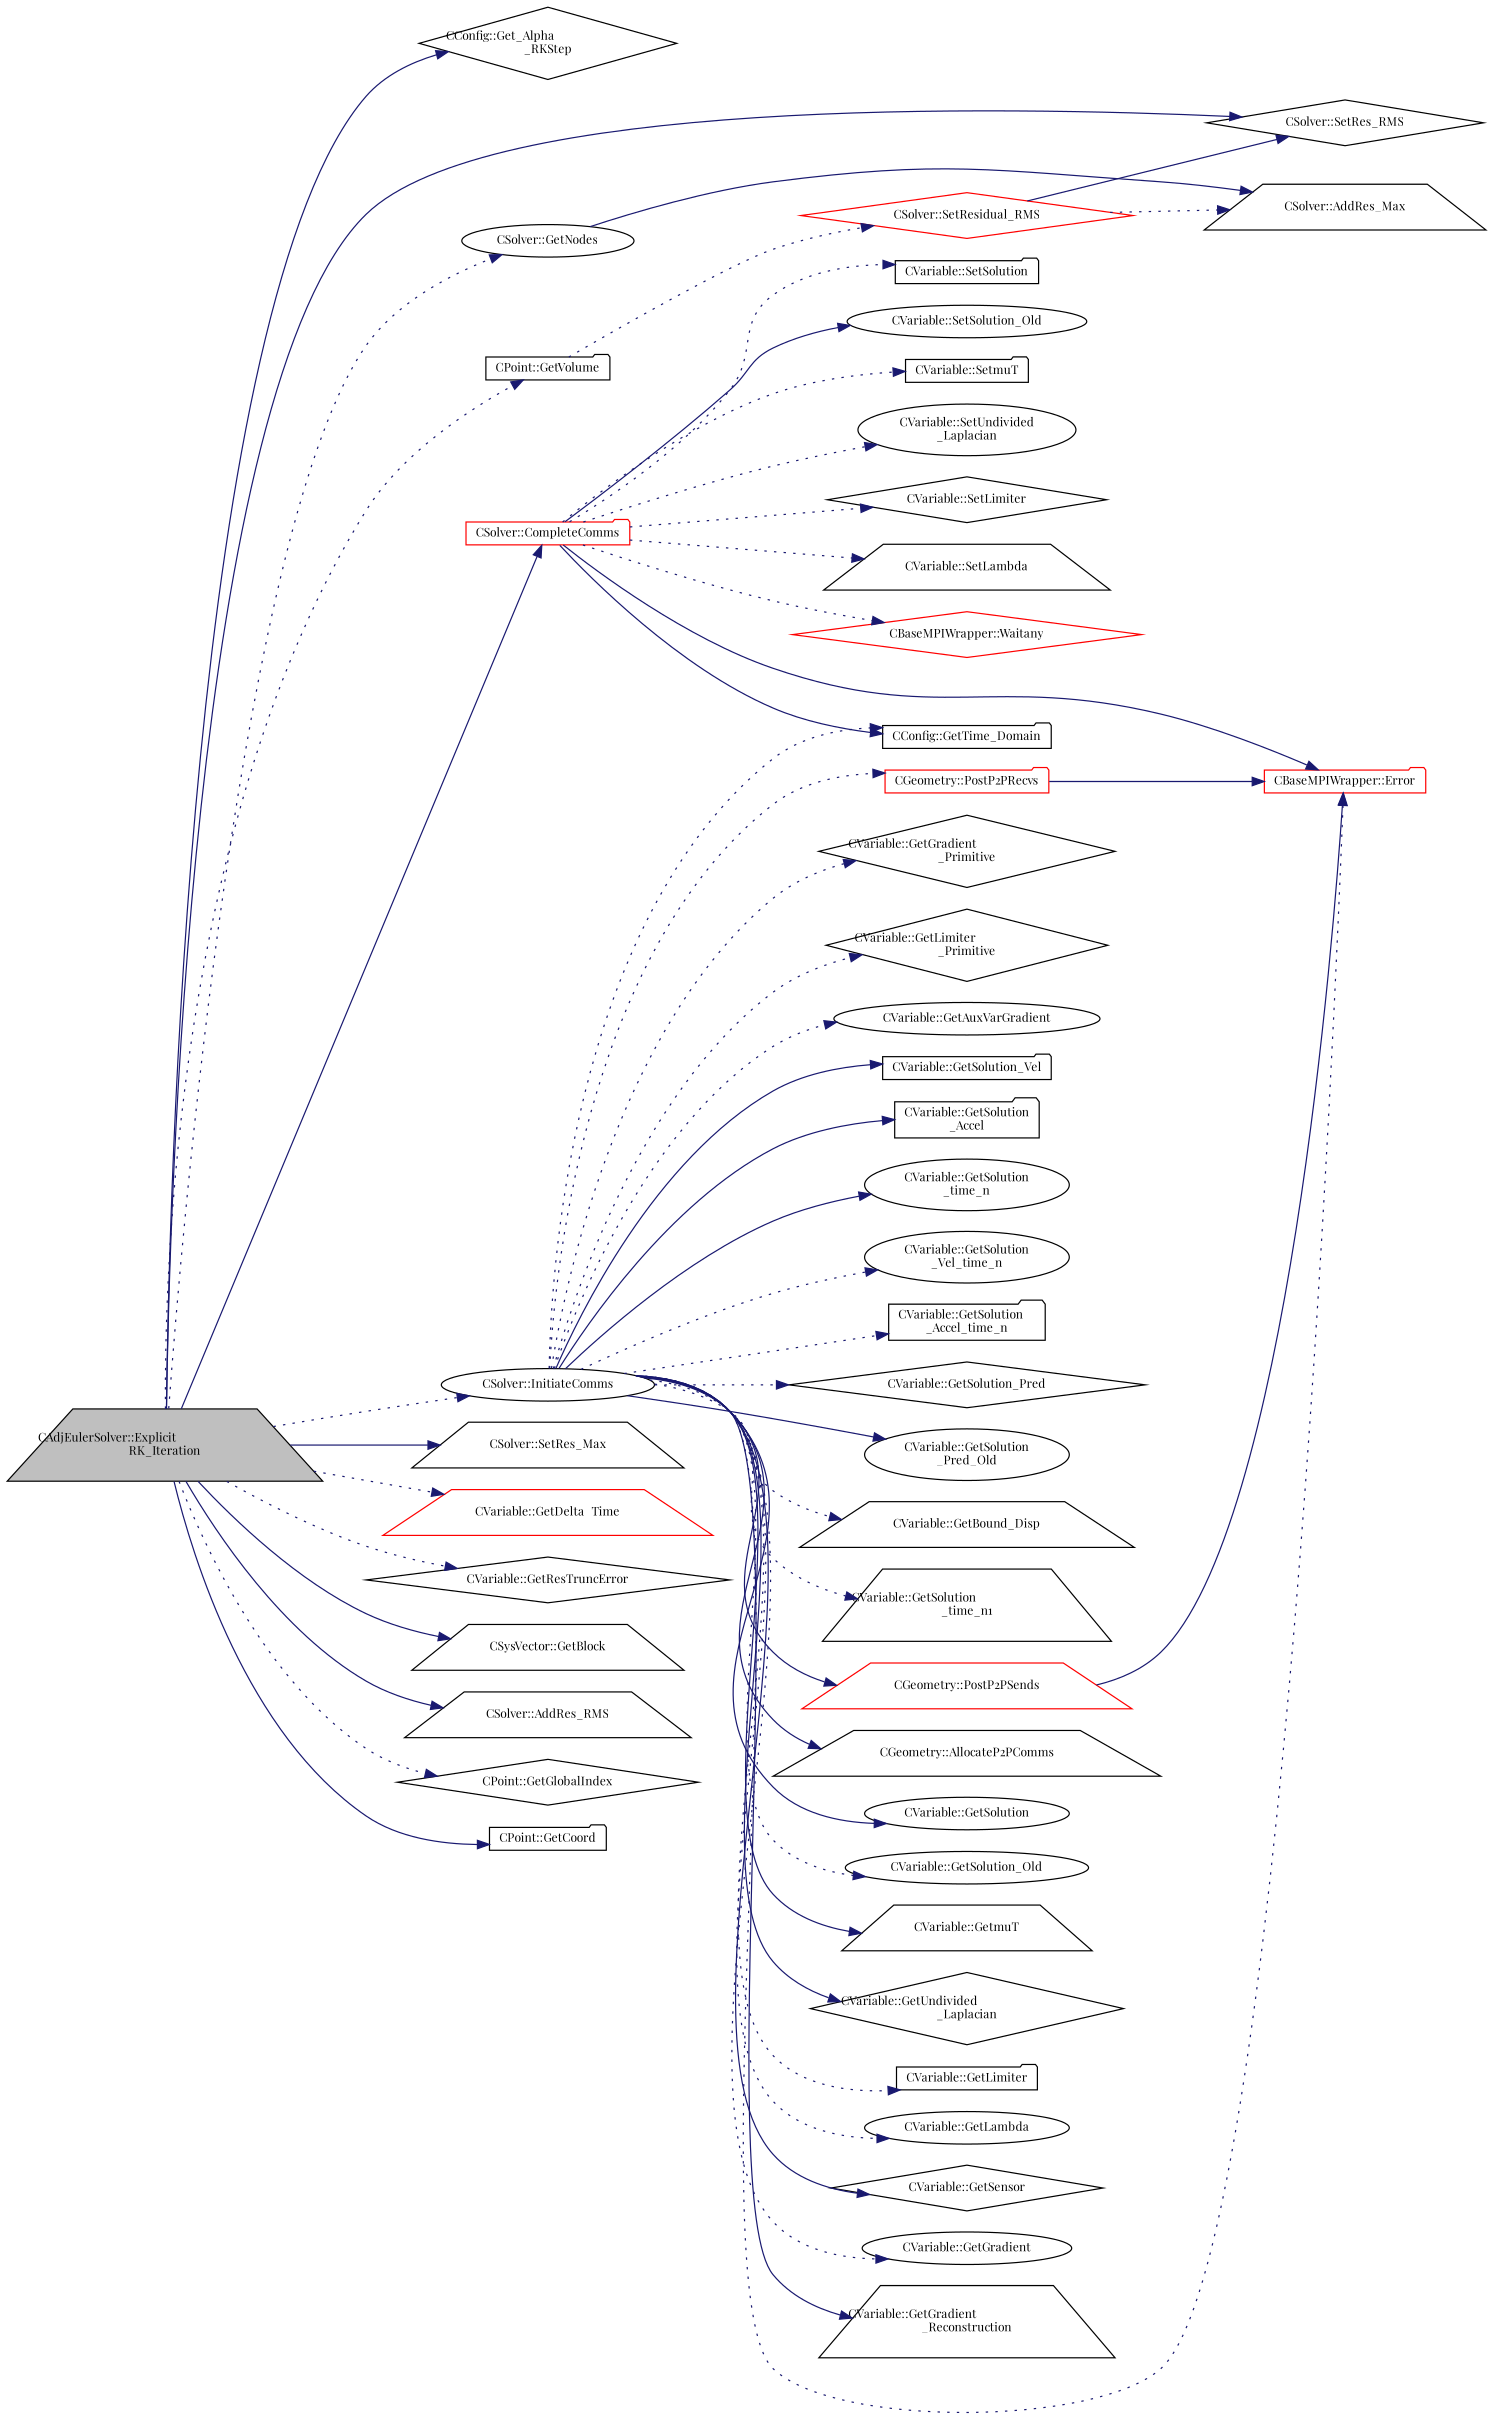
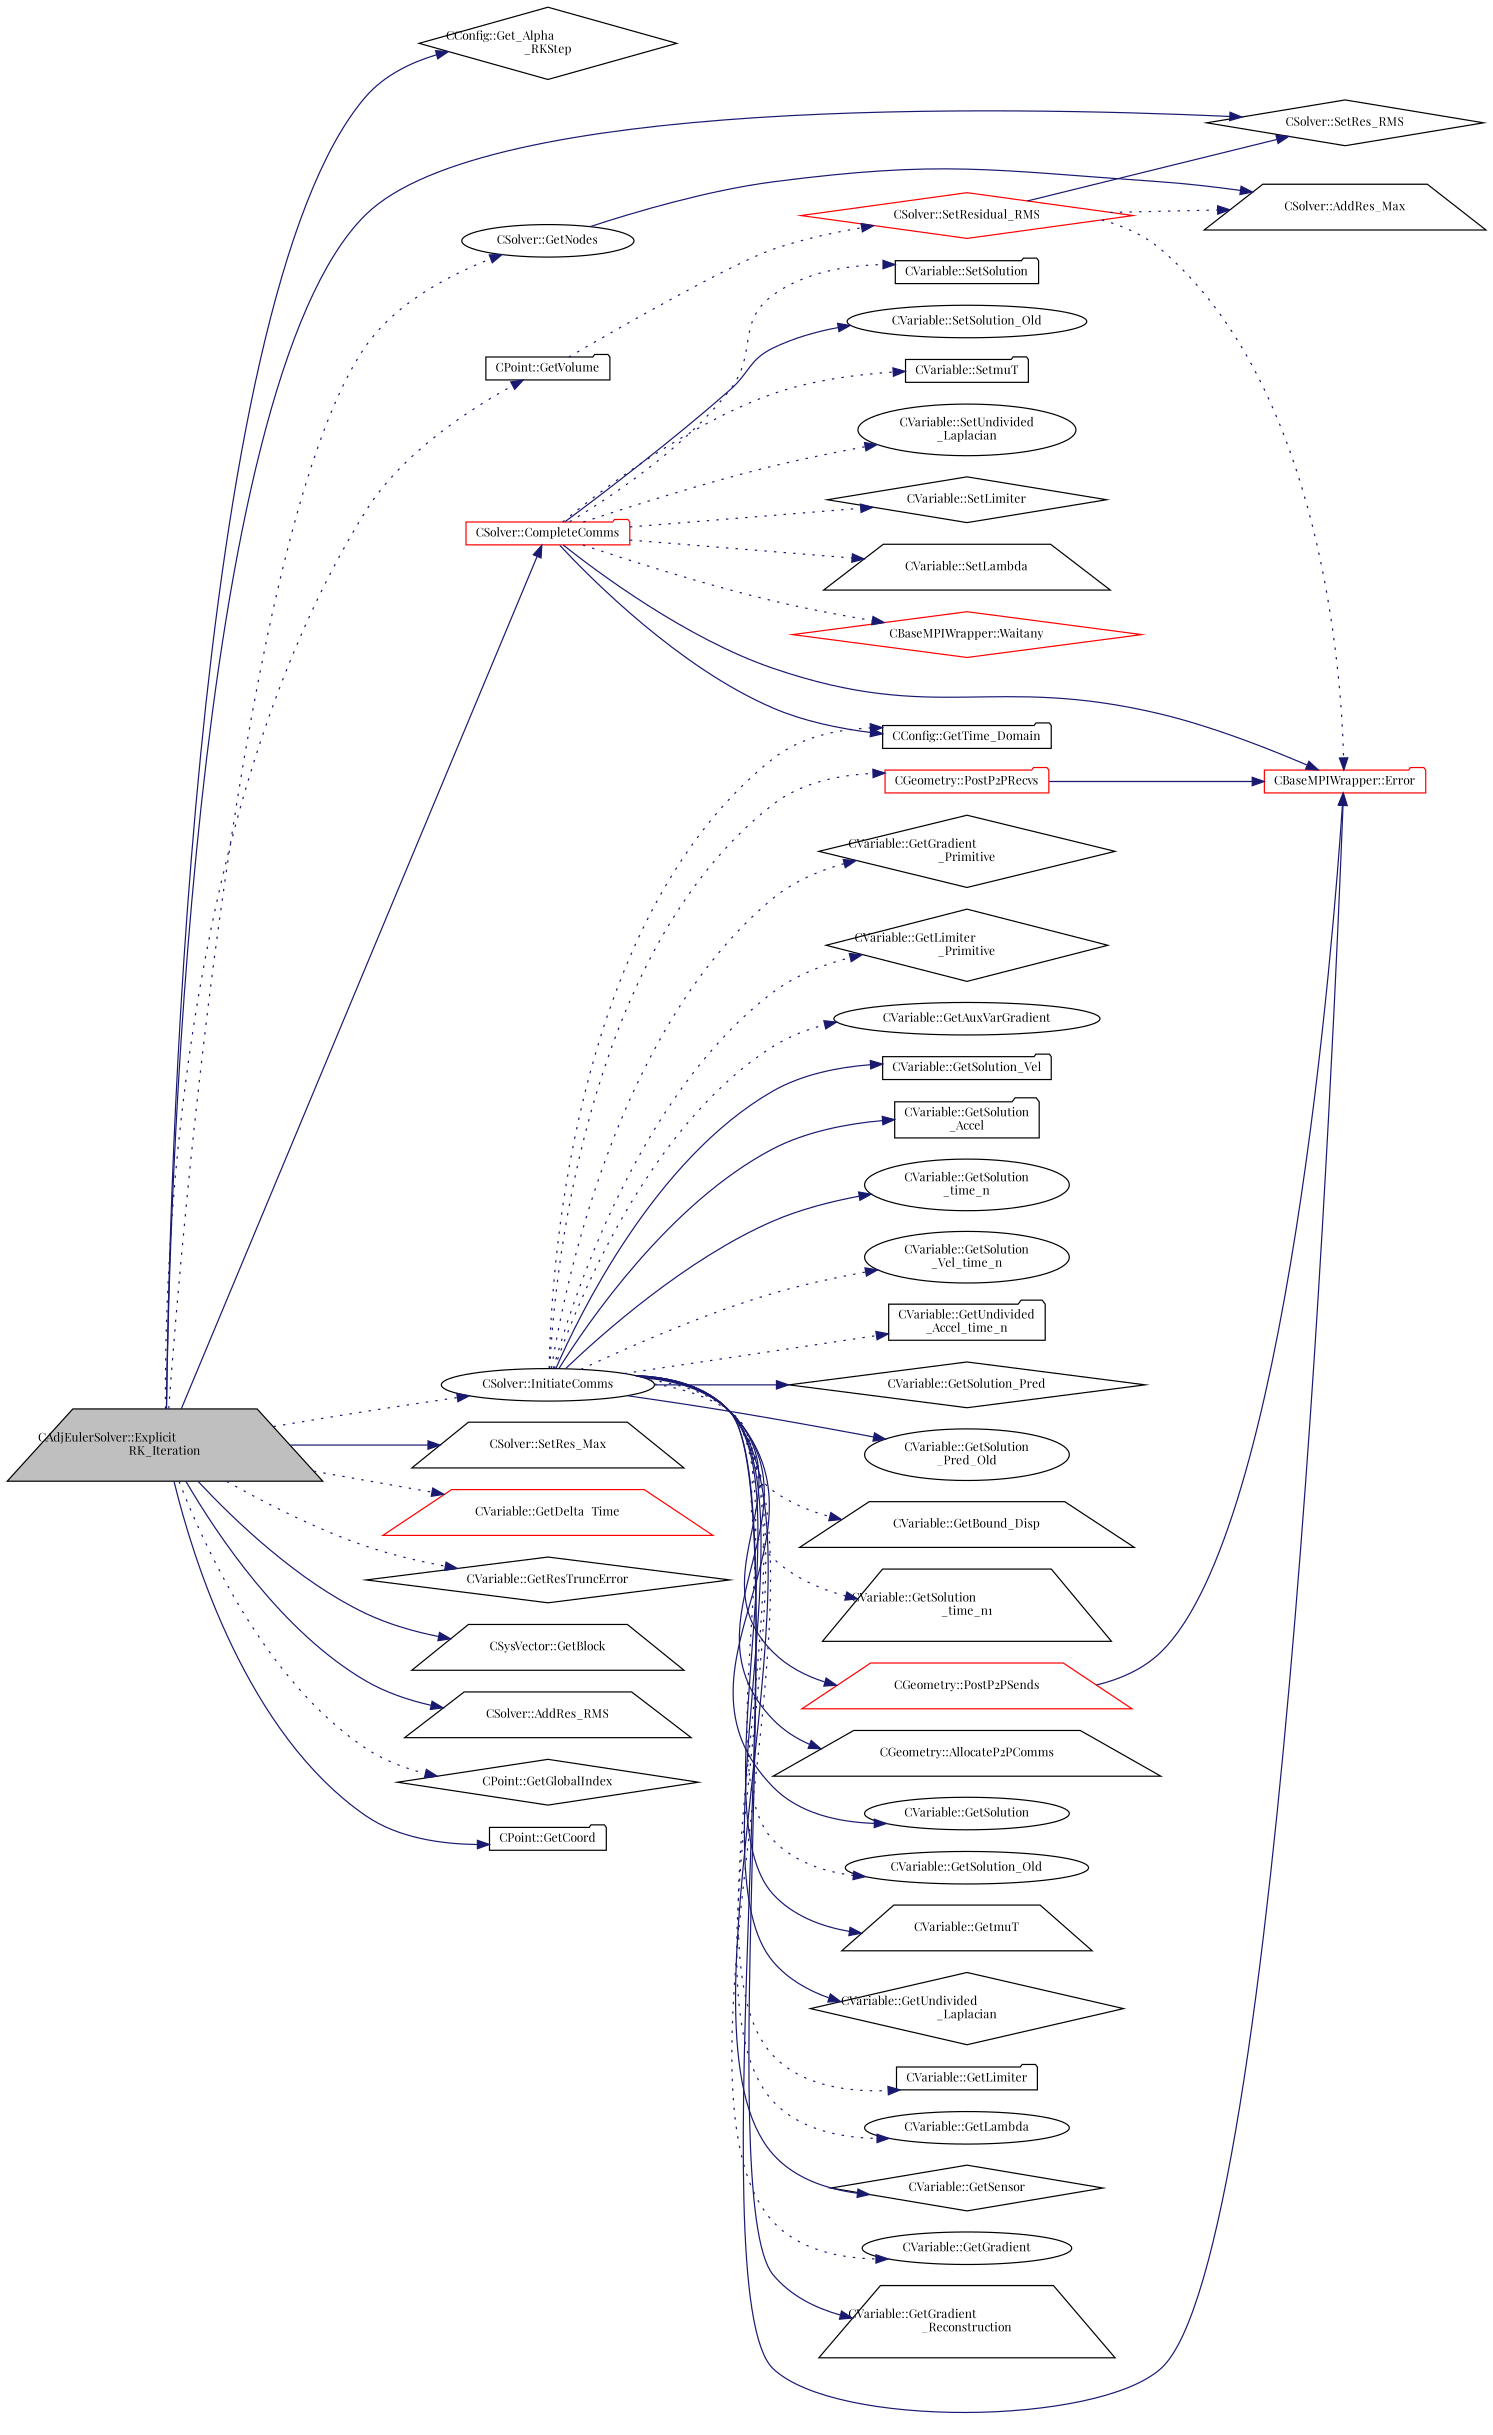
  digraph {
    fontname="Playfair Display"
    rankdir=LR
    node [color=black fillcolor=white fontname="Playfair Display" fontsize=10 shape=trapezium style=filled]
    edge [color=midnightblue fontname="Playfair Display" fontsize=10 labelfontname=Helvetica labelfontsize=10 style=dotted]
    n1 [fillcolor=grey75 fontcolor=black height=0.2 label="CAdjEulerSolver::Explicit\lRK_Iteration" width=0.4]
    n2 [height=0.2 label="CConfig::Get_Alpha\l_RKStep" shape=diamond width=0.4]
    n3 [height=0.2 label="CSolver::SetRes_RMS" shape=diamond width=0.4]
    n4 [height=0.2 label="CSolver::SetRes_Max" width=0.4]
    n5 [height=0.2 label="CPoint::GetVolume" shape=folder width=0.4]
    n6 [height=0.2 label="CSolver::GetNodes" shape=ellipse width=0.4]
    n7 [color=red height=0.2 label="CVariable::GetDelta_Time" width=0.4]
    n8 [height=0.2 label="CVariable::GetResTruncError" shape=diamond width=0.4]
    n9 [height=0.2 label="CSysVector::GetBlock" width=0.4]
    n10 [height=0.2 label="CSolver::AddRes_RMS" width=0.4]
    n11 [height=0.2 label="CPoint::GetGlobalIndex" shape=diamond width=0.4]
    n12 [height=0.2 label="CPoint::GetCoord" shape=folder width=0.4]
    n13 [height=0.2 label="CSolver::InitiateComms" shape=ellipse width=0.4]
    n14 [color=red height=0.2 label="CSolver::CompleteComms" shape=folder width=0.4]
    n15 [color=red height=0.2 label="CSolver::SetResidual_RMS" shape=diamond width=0.4]
    n16 [height=0.2 label="CSolver::AddRes_Max" width=0.4]
    n17 [height=0.2 label="CConfig::GetTime_Domain" shape=folder width=0.4]
    n18 [color=red height=0.2 label="CBaseMPIWrapper::Error" shape=folder width=0.4]
    n19 [height=0.2 label="CGeometry::AllocateP2PComms" width=0.4]
    n20 [color=red height=0.2 label="CGeometry::PostP2PRecvs" shape=folder width=0.4]
    n21 [height=0.2 label="CVariable::GetSolution" shape=ellipse width=0.4]
    n22 [height=0.2 label="CVariable::GetSolution_Old" shape=ellipse width=0.4]
    n23 [height=0.2 label="CVariable::GetmuT" width=0.4]
    n24 [height=0.2 label="CVariable::GetUndivided\l_Laplacian" shape=diamond width=0.4]
    n25 [height=0.2 label="CVariable::GetLimiter" shape=folder width=0.4]
    n26 [height=0.2 label="CVariable::GetLambda" shape=ellipse width=0.4]
    n27 [height=0.2 label="CVariable::GetSensor" shape=diamond width=0.4]
    n28 [height=0.2 label="CVariable::GetGradient" shape=ellipse width=0.4]
    n29 [height=0.2 label="CVariable::GetGradient\l_Reconstruction" width=0.4]
    n30 [height=0.2 label="CVariable::GetGradient\l_Primitive" shape=diamond width=0.4]
    n31 [height=0.2 label="CVariable::GetLimiter\l_Primitive" shape=diamond width=0.4]
    n32 [height=0.2 label="CVariable::GetAuxVarGradient" shape=ellipse width=0.4]
    n33 [height=0.2 label="CVariable::GetSolution_Vel" shape=folder width=0.4]
    n34 [height=0.2 label="CVariable::GetSolution\l_Accel" shape=folder width=0.4]
    n35 [height=0.2 label="CVariable::GetSolution\l_time_n" shape=ellipse width=0.4]
    n36 [height=0.2 label="CVariable::GetSolution\l_Vel_time_n" shape=ellipse width=0.4]
-   n37 [height=0.2 label="CVariable::GetSolution\l_Accel_time_n" shape=folder width=0.4]
+   n37 [height=0.2 label="CVariable::GetUndivided\l_Accel_time_n" shape=folder width=0.4]
    n38 [height=0.2 label="CVariable::GetSolution_Pred" shape=diamond width=0.4]
    n39 [height=0.2 label="CVariable::GetSolution\l_Pred_Old" shape=ellipse width=0.4]
    n40 [height=0.2 label="CVariable::GetBound_Disp" width=0.4]
    n41 [height=0.2 label="CVariable::GetSolution\l_time_n1" width=0.4]
    n42 [color=red height=0.2 label="CGeometry::PostP2PSends" width=0.4]
    n43 [color=red height=0.2 label="CBaseMPIWrapper::Waitany" shape=diamond width=0.4]
    n44 [height=0.2 label="CVariable::SetSolution" shape=folder width=0.4]
    n45 [height=0.2 label="CVariable::SetSolution_Old" shape=ellipse width=0.4]
    n46 [height=0.2 label="CVariable::SetmuT" shape=folder width=0.4]
    n47 [height=0.2 label="CVariable::SetUndivided\l_Laplacian" shape=ellipse width=0.4]
    n48 [height=0.2 label="CVariable::SetLimiter" shape=diamond width=0.4]
    n49 [height=0.2 label="CVariable::SetLambda" width=0.4]
    n1 -> n2 [style=solid]
    n1 -> n3 [style=solid]
    n1 -> n4 [style=solid]
    n1 -> n5
    n1 -> n6
    n1 -> n7
    n1 -> n8
    n1 -> n9 [style=solid]
    n1 -> n10 [style=solid]
    n1 -> n11
    n1 -> n12 [style=solid]
    n1 -> n13
    n1 -> n14 [style=solid]
    n5 -> n15
    n6 -> n16 [style=solid]
    n13 -> n17
-   n13 -> n18
+   n13 -> n18 [style=solid]
    n13 -> n19 [style=solid]
    n13 -> n20
    n13 -> n21 [style=solid]
    n13 -> n22
    n13 -> n23 [style=solid]
    n13 -> n24 [style=solid]
    n13 -> n25
    n13 -> n26
    n13 -> n27 [style=solid]
    n13 -> n28
    n13 -> n29 [style=solid]
    n13 -> n30
    n13 -> n31
    n13 -> n32
    n13 -> n33 [style=solid]
    n13 -> n34 [style=solid]
    n13 -> n35 [style=solid]
    n13 -> n36
    n13 -> n37
-   n13 -> n38
+   n13 -> n38 [style=solid]
    n13 -> n39 [style=solid]
    n13 -> n40
    n13 -> n41
    n13 -> n42 [style=solid]
    n14 -> n17 [style=solid]
    n14 -> n18 [style=solid]
    n14 -> n43
    n14 -> n44
    n14 -> n45 [style=solid]
    n14 -> n46
    n14 -> n47
    n14 -> n48
    n14 -> n49
    n15 -> n3 [style=solid]
    n15 -> n16
+   n15 -> n18
    n20 -> n18 [style=solid]
    n42 -> n18 [style=solid]
  }
